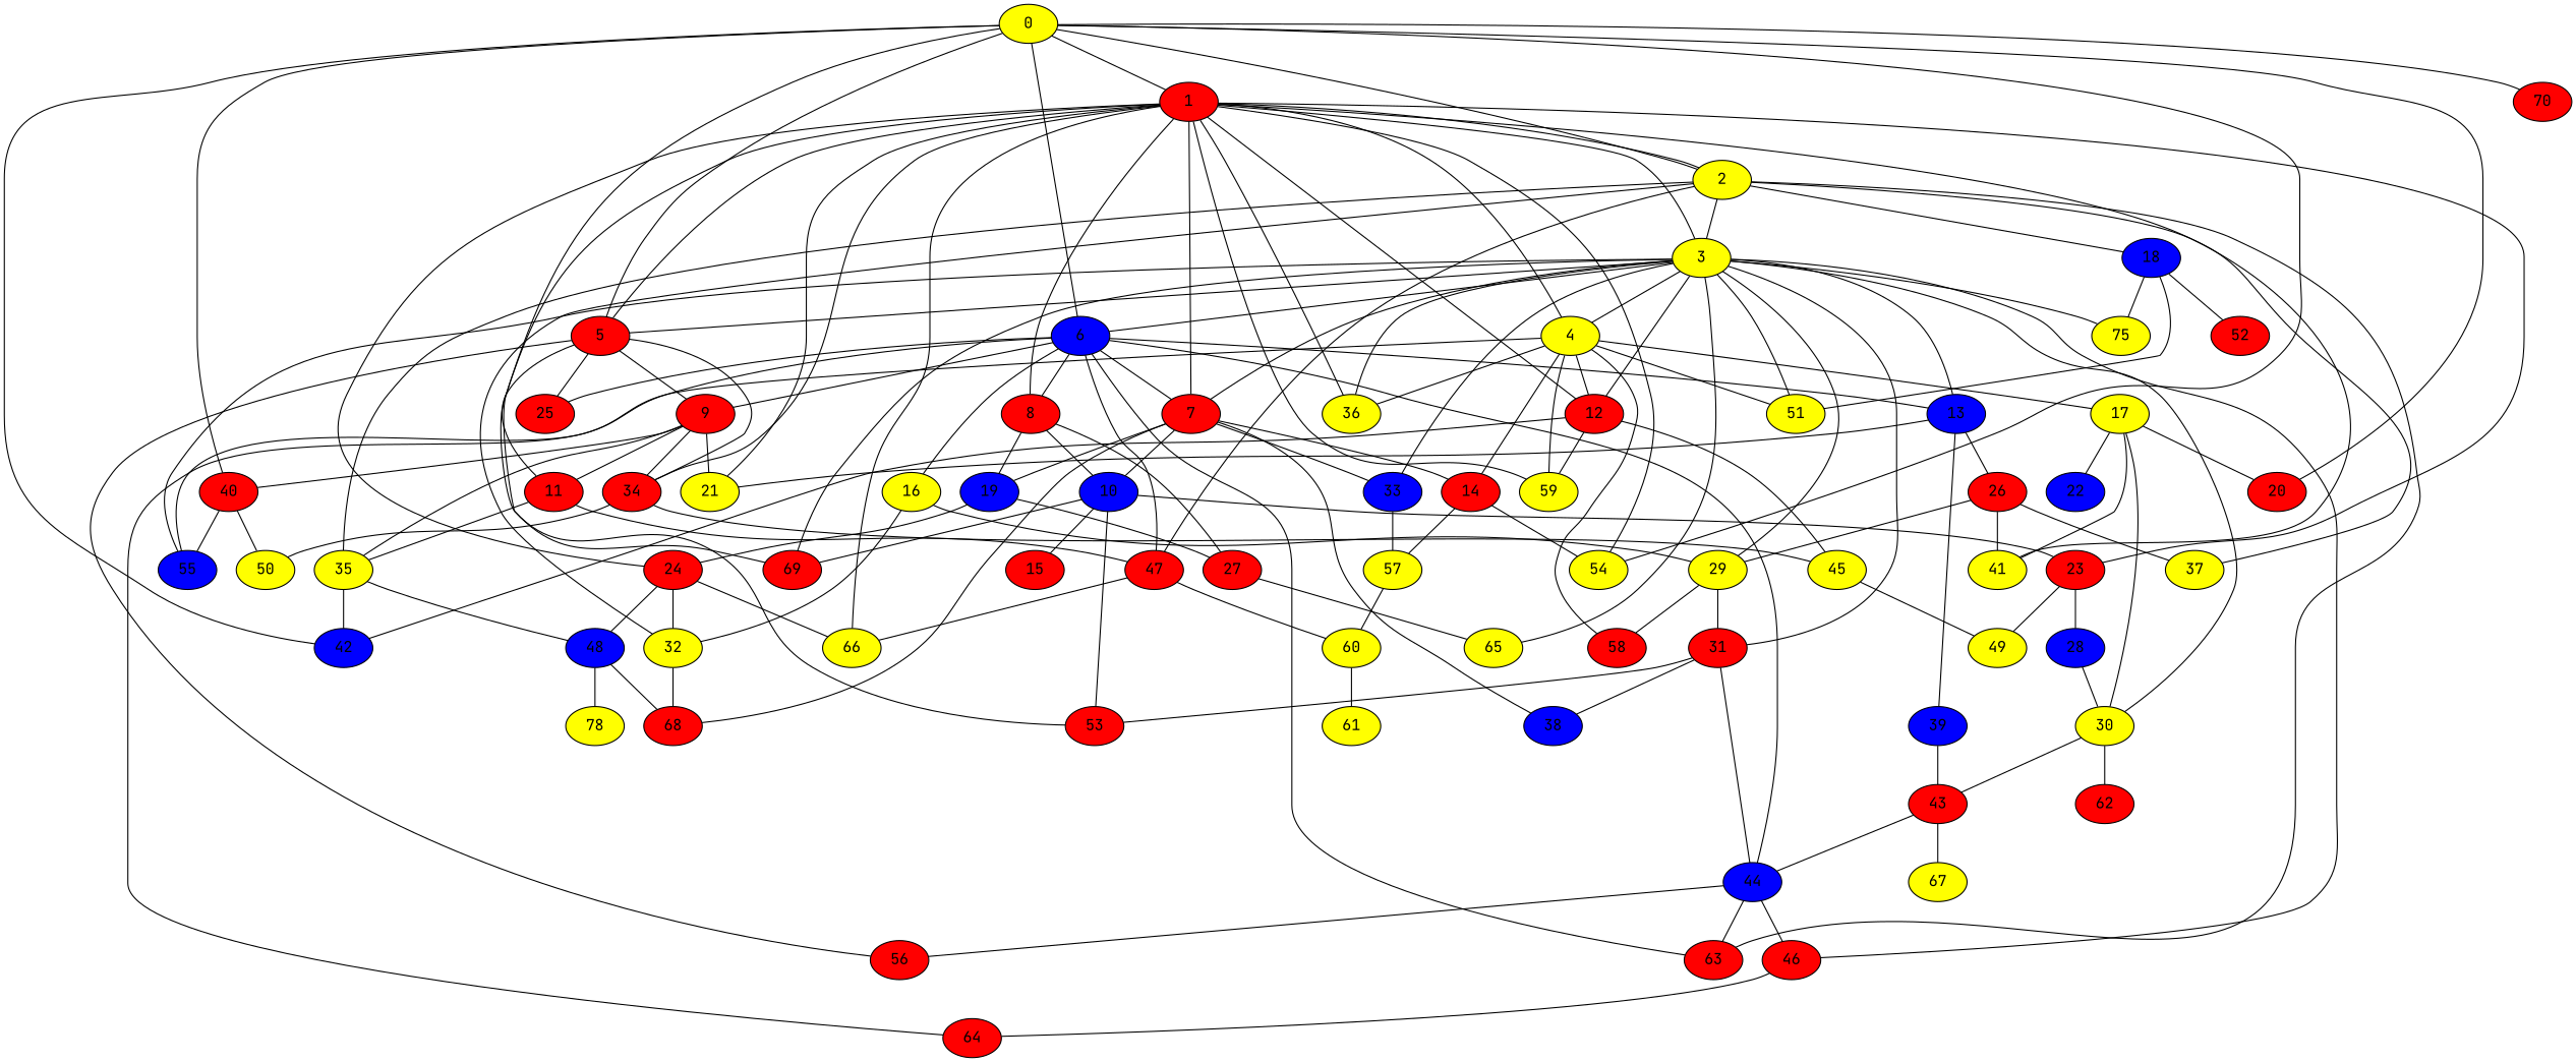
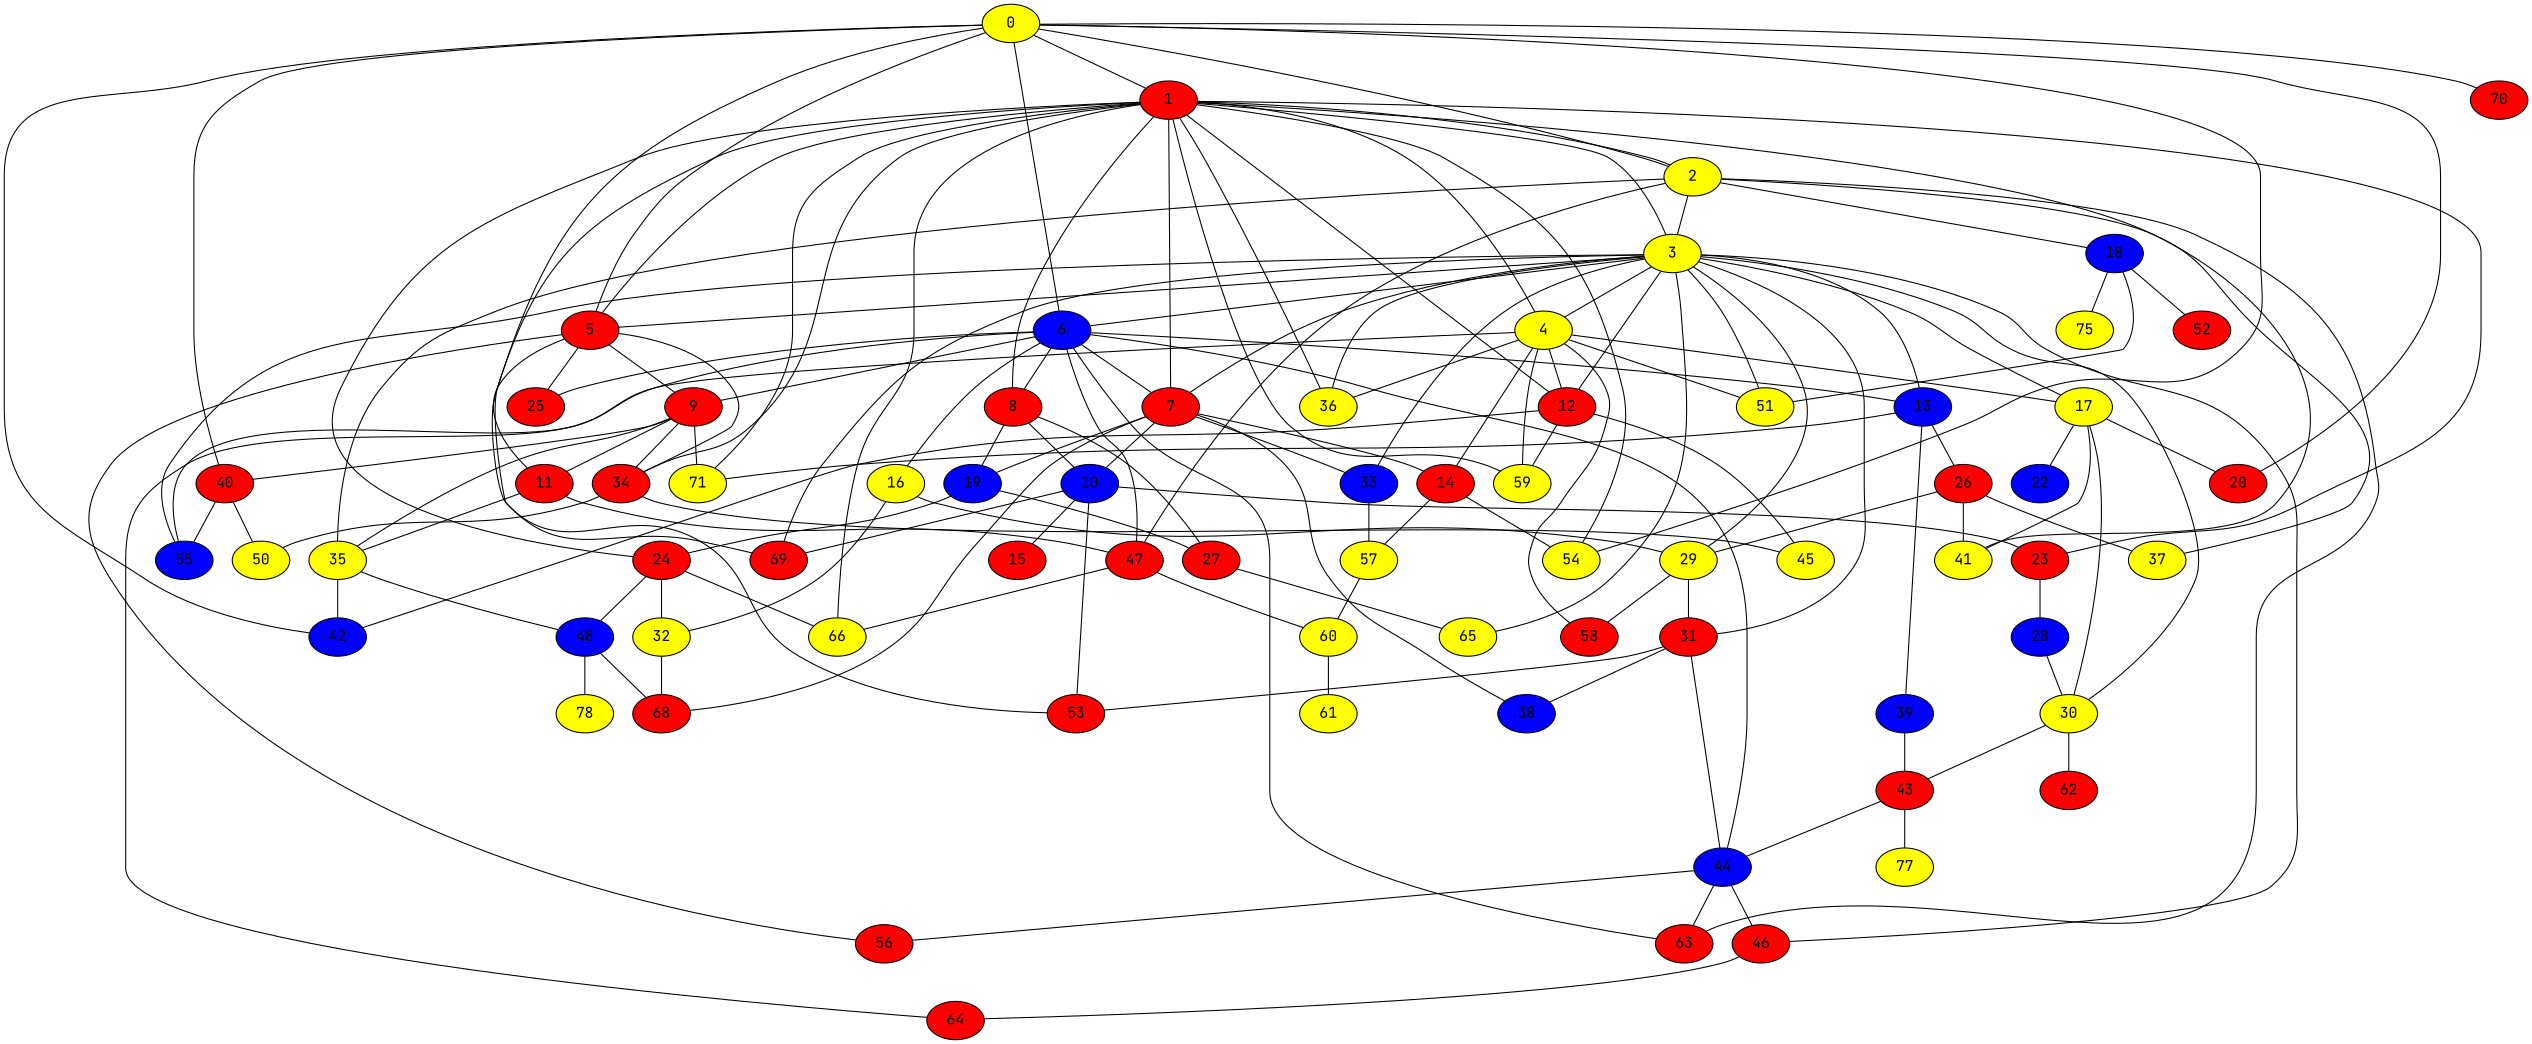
  graph {
    fontname="JetBrains Mono"
    node [fillcolor=red fontname="JetBrains Mono" style=filled]
    edge [fontname="JetBrains Mono"]
    0 [fillcolor=yellow]
    1
    2 [fillcolor=yellow]
    5
    6 [fillcolor=blue]
    20
    40
    42 [fillcolor=blue]
    54 [fillcolor=yellow]
    69
    70
    3 [fillcolor=yellow]
    4 [fillcolor=yellow]
    7
    8
    11
    12
-   21 [fillcolor=yellow]
+   21 [fillcolor=yellow label=71]
    23
    24
    34
    36 [fillcolor=yellow]
    41 [fillcolor=yellow]
    59 [fillcolor=yellow]
    66 [fillcolor=yellow]
    18 [fillcolor=blue]
    32 [fillcolor=yellow]
    35 [fillcolor=yellow]
    37 [fillcolor=yellow]
    47
    63
    9
    25
    53
    56
    13 [fillcolor=blue]
    55 [fillcolor=blue]
    16 [fillcolor=yellow]
    44 [fillcolor=blue]
    50 [fillcolor=yellow]
    17 [fillcolor=yellow]
    29 [fillcolor=yellow]
    30 [fillcolor=yellow]
    31
    33 [fillcolor=blue]
    46
    51 [fillcolor=yellow]
    65 [fillcolor=yellow]
    14
    58
    64
    10 [fillcolor=blue]
    19 [fillcolor=blue]
    38 [fillcolor=blue]
    68
    27
    45 [fillcolor=yellow]
    28 [fillcolor=blue]
-   49 [fillcolor=yellow]
    48 [fillcolor=blue]
    52
    n62 [fillcolor=yellow label=75]
    60 [fillcolor=yellow]
    26
    39 [fillcolor=blue]
    22 [fillcolor=blue]
    43
    62
    57 [fillcolor=yellow]
    15
    n71 [fillcolor=yellow label=78]
-   67 [fillcolor=yellow]
+   67 [fillcolor=yellow label=77]
    61 [fillcolor=yellow]
    0 -- 1
    0 -- 2
    0 -- 5
    0 -- 6
    0 -- 20
    0 -- 40
    0 -- 42
    0 -- 54
    0 -- 69
    0 -- 70
    1 -- 2
    1 -- 5
    1 -- 54
    1 -- 3
    1 -- 4
    1 -- 7
    1 -- 8
    1 -- 11
    1 -- 12
    1 -- 21
    1 -- 23
    1 -- 24
    1 -- 34
    1 -- 36
    1 -- 41
    1 -- 59
    1 -- 66
    2 -- 3
    2 -- 18
-   2 -- 32
    2 -- 35
    2 -- 37
    2 -- 47
    2 -- 63
    5 -- 34
    5 -- 9
    5 -- 25
    5 -- 53
    5 -- 56
    6 -- 7
    6 -- 8
    6 -- 47
    6 -- 63
    6 -- 9
    6 -- 25
    6 -- 13
    6 -- 55
    6 -- 16
    6 -- 44
    40 -- 55
    40 -- 50
    3 -- 5
    3 -- 6
    3 -- 69
    3 -- 4
    3 -- 7
    3 -- 12
    3 -- 36
    3 -- 13
    3 -- 55
-   3 -- n62
+   3 -- 17
    3 -- 29
    3 -- 30
    3 -- 31
    3 -- 33
    3 -- 46
    3 -- 51
    3 -- 65
    4 -- 12
    4 -- 36
    4 -- 59
    4 -- 17
    4 -- 51
    4 -- 14
    4 -- 58
    4 -- 64
    7 -- 33
    7 -- 14
    7 -- 10
    7 -- 19
    7 -- 38
    7 -- 68
    8 -- 10
    8 -- 19
    8 -- 27
    11 -- 35
    11 -- 47
    12 -- 42
    12 -- 59
    12 -- 45
    23 -- 28
-   23 -- 49
    24 -- 66
    24 -- 32
    24 -- 48
    34 -- 50
    34 -- 45
    18 -- 51
    18 -- 52
    18 -- n62
    32 -- 68
    35 -- 42
    35 -- 48
    47 -- 66
    47 -- 60
    9 -- 40
    9 -- 11
    9 -- 21
    9 -- 34
    9 -- 35
    13 -- 21
    13 -- 26
    13 -- 39
    16 -- 32
    16 -- 29
    44 -- 63
    44 -- 56
    44 -- 46
    17 -- 20
    17 -- 41
    17 -- 30
    17 -- 22
    29 -- 31
    29 -- 58
    30 -- 43
    30 -- 62
    31 -- 53
    31 -- 44
    31 -- 38
    33 -- 57
    46 -- 64
    14 -- 54
    14 -- 57
    10 -- 69
    10 -- 23
    10 -- 53
    10 -- 15
    19 -- 24
    19 -- 27
    27 -- 65
-   45 -- 49
    28 -- 30
    48 -- 68
    48 -- n71
    60 -- 61
    26 -- 41
    26 -- 37
    26 -- 29
    39 -- 43
    43 -- 44
    43 -- 67
    57 -- 60
  }
